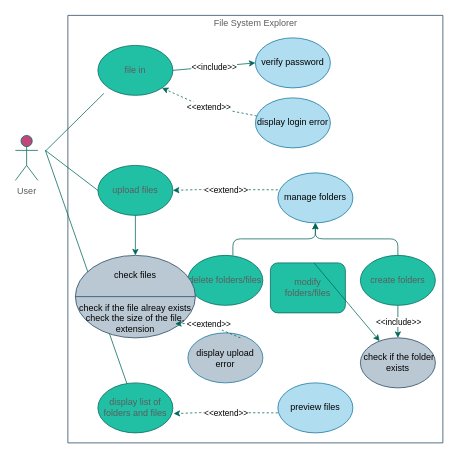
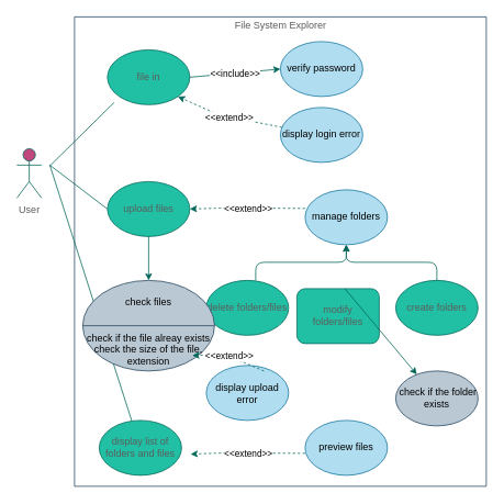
  <mxCell id="0" />
  <mxCell id="1" parent="0" />
  <mxCell id="2" value="User&lt;br&gt;" style="shape=umlActor;verticalLabelPosition=bottom;verticalAlign=top;html=1;outlineConnect=0;strokeColor=#006658;fontColor=#5C5C5C;fillColor=#C0477B;" vertex="1" parent="1"><mxGeometry x="20" y="180" width="30" height="60" as="geometry" /></mxCell>
  <mxCell id="3" value="" style="swimlane;startSize=0;rounded=0;sketch=0;strokeColor=#23445d;fillColor=#bac8d3;" vertex="1" parent="1"><mxGeometry x="90" y="20" width="500" height="570" as="geometry" /></mxCell>
  <mxCell id="4" value="file in" style="ellipse;whiteSpace=wrap;html=1;rounded=0;sketch=0;fontColor=#5C5C5C;strokeColor=#006658;fillColor=#21C0A5;aspect=fixed;" vertex="1" parent="3"><mxGeometry x="40" y="40" width="100" height="66.66" as="geometry" /></mxCell>
  <mxCell id="5" value="upload files" style="ellipse;whiteSpace=wrap;html=1;rounded=0;sketch=0;fontColor=#5C5C5C;strokeColor=#006658;fillColor=#21C0A5;aspect=fixed;" vertex="1" parent="3"><mxGeometry x="40" y="200" width="100" height="66.67" as="geometry" /></mxCell>
  <mxCell id="6" value="manage folders" style="ellipse;whiteSpace=wrap;html=1;rounded=0;sketch=0;strokeColor=#10739e;fillColor=#b1ddf0;aspect=fixed;" vertex="1" parent="3"><mxGeometry x="280" y="210" width="100" height="66.67" as="geometry" /></mxCell>
  <mxCell id="7" value="create folders" style="ellipse;whiteSpace=wrap;html=1;rounded=0;sketch=0;fontColor=#5C5C5C;strokeColor=#006658;fillColor=#21C0A5;aspect=fixed;" vertex="1" parent="3"><mxGeometry x="390" y="320" width="100" height="66.67" as="geometry" /></mxCell>
  <mxCell id="8" value="delete folders/files" style="ellipse;whiteSpace=wrap;html=1;rounded=0;sketch=0;fontColor=#5C5C5C;strokeColor=#006658;fillColor=#21C0A5;aspect=fixed;" vertex="1" parent="3"><mxGeometry x="160" y="320" width="100" height="66.67" as="geometry" /></mxCell>
  <mxCell id="9" value="modify folders/files" style="whiteSpace=wrap;html=1;sketch=0;fontColor=#5C5C5C;strokeColor=#006658;fillColor=#21C0A5;aspect=fixed;rounded=1;" vertex="1" parent="3"><mxGeometry x="270" y="330" width="100" height="66.67" as="geometry" /></mxCell>
  <mxCell id="10" value="verify password" style="ellipse;whiteSpace=wrap;html=1;rounded=0;sketch=0;strokeColor=#10739e;fillColor=#b1ddf0;aspect=fixed;" vertex="1" parent="3"><mxGeometry x="250" y="30" width="100" height="66.67" as="geometry" /></mxCell>
  <mxCell id="11" value="display login error" style="ellipse;whiteSpace=wrap;html=1;rounded=0;sketch=0;strokeColor=#10739e;fillColor=#b1ddf0;aspect=fixed;" vertex="1" parent="3"><mxGeometry x="250" y="110" width="100" height="66.67" as="geometry" /></mxCell>
  <mxCell id="12" value="" style="endArrow=classic;html=1;fontColor=#5C5C5C;strokeColor=#006658;fillColor=#21C0A5;dashed=1;entryX=1;entryY=0.5;entryDx=0;entryDy=0;" edge="1" parent="3" target="5"><mxGeometry relative="1" as="geometry"><mxPoint x="280" y="232.59" as="sourcePoint" /><mxPoint x="147" y="230" as="targetPoint" /><Array as="points"><mxPoint x="180" y="232.09" /></Array></mxGeometry></mxCell>
  <mxCell id="13" value="&amp;lt;&amp;lt;extend&amp;gt;&amp;gt;" style="edgeLabel;resizable=0;html=1;align=center;verticalAlign=middle;" connectable="0" vertex="1" parent="12"><mxGeometry relative="1" as="geometry" /></mxCell>
  <mxCell id="14" value="" style="endArrow=classic;html=1;fontColor=#5C5C5C;strokeColor=#006658;fillColor=#21C0A5;dashed=1;entryX=1;entryY=1;entryDx=0;entryDy=0;" edge="1" parent="3" source="11" target="4"><mxGeometry relative="1" as="geometry"><mxPoint x="275" y="119.5" as="sourcePoint" /><mxPoint x="145" y="119" as="targetPoint" /><Array as="points"><mxPoint x="175" y="119" /></Array></mxGeometry></mxCell>
  <mxCell id="15" value="&amp;lt;&amp;lt;extend&amp;gt;&amp;gt;" style="edgeLabel;resizable=0;html=1;align=center;verticalAlign=middle;" connectable="0" vertex="1" parent="14"><mxGeometry relative="1" as="geometry" /></mxCell>
  <mxCell id="16" value="" style="endArrow=classic;html=1;fontColor=#5C5C5C;strokeColor=#006658;fillColor=#21C0A5;entryX=0;entryY=0.5;entryDx=0;entryDy=0;exitX=1;exitY=0.5;exitDx=0;exitDy=0;" edge="1" parent="3" source="4" target="10"><mxGeometry relative="1" as="geometry"><mxPoint x="160" y="70" as="sourcePoint" /><mxPoint x="230" y="70" as="targetPoint" /><Array as="points" /></mxGeometry></mxCell>
  <mxCell id="17" value="&amp;lt;&amp;lt;include&amp;gt;&amp;gt;" style="edgeLabel;resizable=0;html=1;align=center;verticalAlign=middle;" connectable="0" vertex="1" parent="16"><mxGeometry relative="1" as="geometry" /></mxCell>
  <mxCell id="18" value="" style="edgeStyle=elbowEdgeStyle;elbow=vertical;endArrow=classic;html=1;fontColor=#5C5C5C;strokeColor=#006658;fillColor=#21C0A5;" edge="1" parent="3" target="6"><mxGeometry width="50" height="50" relative="1" as="geometry"><mxPoint x="440" y="320" as="sourcePoint" /><mxPoint x="520" y="290" as="targetPoint" /></mxGeometry></mxCell>
  <mxCell id="19" value="" style="endArrow=classic;html=1;fontColor=#5C5C5C;strokeColor=#006658;fillColor=#21C0A5;exitX=0.583;exitY=0.002;exitDx=0;exitDy=0;exitPerimeter=0;" edge="1" parent="3" source="9" target="26"><mxGeometry width="50" height="50" relative="1" as="geometry"><mxPoint x="300" y="330" as="sourcePoint" /><mxPoint x="328" y="280" as="targetPoint" /></mxGeometry></mxCell>
- <mxCell id="20" value="display list of folders and files" style="ellipse;whiteSpace=wrap;html=1;rounded=0;sketch=0;fontColor=#5C5C5C;strokeColor=#006658;fillColor=#21C0A5;aspect=fixed;" vertex="1" parent="3"><mxGeometry x="40" y="490" width="100" height="66.67" as="geometry" /></mxCell>
+ <mxCell id="20" value="display list of folders and files" style="ellipse;whiteSpace=wrap;html=1;rounded=0;sketch=0;fontColor=#5C5C5C;strokeColor=#006658;fillColor=#21C0A5;aspect=fixed;" vertex="1" parent="3"><mxGeometry x="30" y="490" width="100" height="66.67" as="geometry" /></mxCell>
  <mxCell id="21" value="preview files" style="ellipse;whiteSpace=wrap;html=1;rounded=0;sketch=0;strokeColor=#10739e;fillColor=#b1ddf0;aspect=fixed;" vertex="1" parent="3"><mxGeometry x="280" y="490" width="100" height="66.67" as="geometry" /></mxCell>
  <mxCell id="22" value="" style="endArrow=classic;html=1;fontColor=#5C5C5C;strokeColor=#006658;fillColor=#21C0A5;dashed=1;" edge="1" parent="3"><mxGeometry relative="1" as="geometry"><mxPoint x="280" y="530" as="sourcePoint" /><mxPoint x="141" y="531" as="targetPoint" /><Array as="points"><mxPoint x="180" y="529.5" /></Array></mxGeometry></mxCell>
  <mxCell id="23" value="&amp;lt;&amp;lt;extend&amp;gt;&amp;gt;" style="edgeLabel;resizable=0;html=1;align=center;verticalAlign=middle;" connectable="0" vertex="1" parent="22"><mxGeometry relative="1" as="geometry" /></mxCell>
  <mxCell id="24" value="" style="endArrow=none;html=1;fontColor=#5C5C5C;strokeColor=#006658;fillColor=#21C0A5;entryX=0.067;entryY=0.788;entryDx=0;entryDy=0;entryPerimeter=0;" edge="1" parent="3"><mxGeometry width="50" height="50" relative="1" as="geometry"><mxPoint x="-30" y="181" as="sourcePoint" /><mxPoint x="48.04" y="104.04" as="targetPoint" /></mxGeometry></mxCell>
  <mxCell id="25" value="" style="endArrow=none;html=1;fontColor=#5C5C5C;strokeColor=#006658;fillColor=#21C0A5;" edge="1" parent="3" target="20"><mxGeometry width="50" height="50" relative="1" as="geometry"><mxPoint x="-30" y="180" as="sourcePoint" /><mxPoint x="40" y="420" as="targetPoint" /></mxGeometry></mxCell>
  <mxCell id="26" value="&amp;nbsp;check if the folder exists" style="ellipse;whiteSpace=wrap;html=1;rounded=0;sketch=0;strokeColor=#23445d;fillColor=#bac8d3;aspect=fixed;" vertex="1" parent="3"><mxGeometry x="390" y="430" width="100" height="66.67" as="geometry" /></mxCell>
  <mxCell id="27" value="&lt;br&gt;check files&lt;br&gt;&lt;br&gt;&lt;br&gt;check if the file alreay exists&lt;br&gt;check the size of the file, extension" style="shape=lineEllipse;perimeter=ellipsePerimeter;whiteSpace=wrap;html=1;backgroundOutline=1;rounded=0;sketch=0;strokeColor=#23445d;fillColor=#bac8d3;" vertex="1" parent="3"><mxGeometry x="10" y="320" width="160" height="110" as="geometry" /></mxCell>
  <mxCell id="28" value="" style="endArrow=classic;html=1;fontColor=#5C5C5C;strokeColor=#006658;fillColor=#21C0A5;exitX=0.5;exitY=1;exitDx=0;exitDy=0;entryX=0.5;entryY=0;entryDx=0;entryDy=0;" edge="1" parent="3" source="5" target="27"><mxGeometry width="50" height="50" relative="1" as="geometry"><mxPoint x="60" y="320" as="sourcePoint" /><mxPoint x="130" y="320" as="targetPoint" /></mxGeometry></mxCell>
- <mxCell id="29" value="display upload error" style="ellipse;whiteSpace=wrap;html=1;rounded=0;sketch=0;strokeColor=#10739e;fillColor=#bac8d3;aspect=fixed;" vertex="1" parent="3"><mxGeometry x="160" y="423.33" width="100" height="66.67" as="geometry" /></mxCell>
+ <mxCell id="29" value="display upload error" style="ellipse;whiteSpace=wrap;html=1;rounded=0;sketch=0;strokeColor=#10739e;fillColor=#b1ddf0;aspect=fixed;" vertex="1" parent="3"><mxGeometry x="160" y="423.33" width="100" height="66.67" as="geometry" /></mxCell>
  <mxCell id="30" value="" style="endArrow=classic;html=1;fontColor=#5C5C5C;strokeColor=#006658;fillColor=#21C0A5;dashed=1;entryX=1;entryY=0.5;entryDx=0;entryDy=0;exitX=0.7;exitY=0.1;exitDx=0;exitDy=0;exitPerimeter=0;" edge="1" parent="3" source="29"><mxGeometry relative="1" as="geometry"><mxPoint x="283" y="410.5" as="sourcePoint" /><mxPoint x="143.0" y="411.245" as="targetPoint" /><Array as="points"><mxPoint x="183" y="410" /></Array></mxGeometry></mxCell>
  <mxCell id="31" value="&amp;lt;&amp;lt;extend&amp;gt;&amp;gt;" style="edgeLabel;resizable=0;html=1;align=center;verticalAlign=middle;" connectable="0" vertex="1" parent="30"><mxGeometry relative="1" as="geometry" /></mxCell>
- <mxCell id="32" value="" style="endArrow=classic;html=1;fontColor=#5C5C5C;strokeColor=#006658;fillColor=#21C0A5;exitX=0.5;exitY=1;exitDx=0;exitDy=0;entryX=0.5;entryY=0;entryDx=0;entryDy=0;" edge="1" parent="3" source="7" target="26"><mxGeometry relative="1" as="geometry"><mxPoint x="315.0" y="399.99" as="sourcePoint" /><mxPoint x="425.0" y="389.995" as="targetPoint" /><Array as="points" /></mxGeometry></mxCell>
- <mxCell id="33" value="&amp;lt;&amp;lt;include&amp;gt;&amp;gt;" style="edgeLabel;resizable=0;html=1;align=center;verticalAlign=middle;" connectable="0" vertex="1" parent="32"><mxGeometry relative="1" as="geometry" /></mxCell>
  <mxCell id="34" value="" style="edgeStyle=elbowEdgeStyle;elbow=vertical;endArrow=classic;html=1;fontColor=#5C5C5C;strokeColor=#006658;fillColor=#21C0A5;entryX=0.5;entryY=1;entryDx=0;entryDy=0;" edge="1" parent="1" target="6"><mxGeometry width="50" height="50" relative="1" as="geometry"><mxPoint x="310" y="340" as="sourcePoint" /><mxPoint x="360" y="290" as="targetPoint" /></mxGeometry></mxCell>
  <mxCell id="35" value="" style="endArrow=none;html=1;fontColor=#5C5C5C;strokeColor=#006658;fillColor=#21C0A5;entryX=0;entryY=0.5;entryDx=0;entryDy=0;" edge="1" parent="1" target="5"><mxGeometry width="50" height="50" relative="1" as="geometry"><mxPoint x="60" y="200" as="sourcePoint" /><mxPoint x="128.04" y="150" as="targetPoint" /></mxGeometry></mxCell>
  <mxCell id="36" value="File System Explorer" style="text;html=1;align=center;verticalAlign=middle;resizable=0;points=[];autosize=1;strokeColor=none;fontColor=#5C5C5C;" vertex="1" parent="1"><mxGeometry x="275" y="20" width="130" height="20" as="geometry" /></mxCell>
